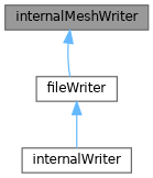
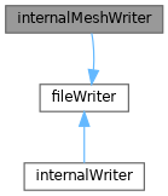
  digraph {
    node [color=gray40 fillcolor=white fontname=Helvetica fontsize=10 shape=box style=filled]
    edge [color=steelblue1 dir=back fontname=Helvetica fontsize=10 labelfontname=Helvetica labelfontsize=10 style=solid]
    n1 [fillcolor=grey60 fontcolor=black height=0.2 label=internalMeshWriter width=0.4]
    n2 [height=0.2 label=internalWriter width=0.4]
    n3 [height=0.2 label=fileWriter width=0.4]
-   n1 -> n3
+   n3 -> n1
    n3 -> n2
  }
